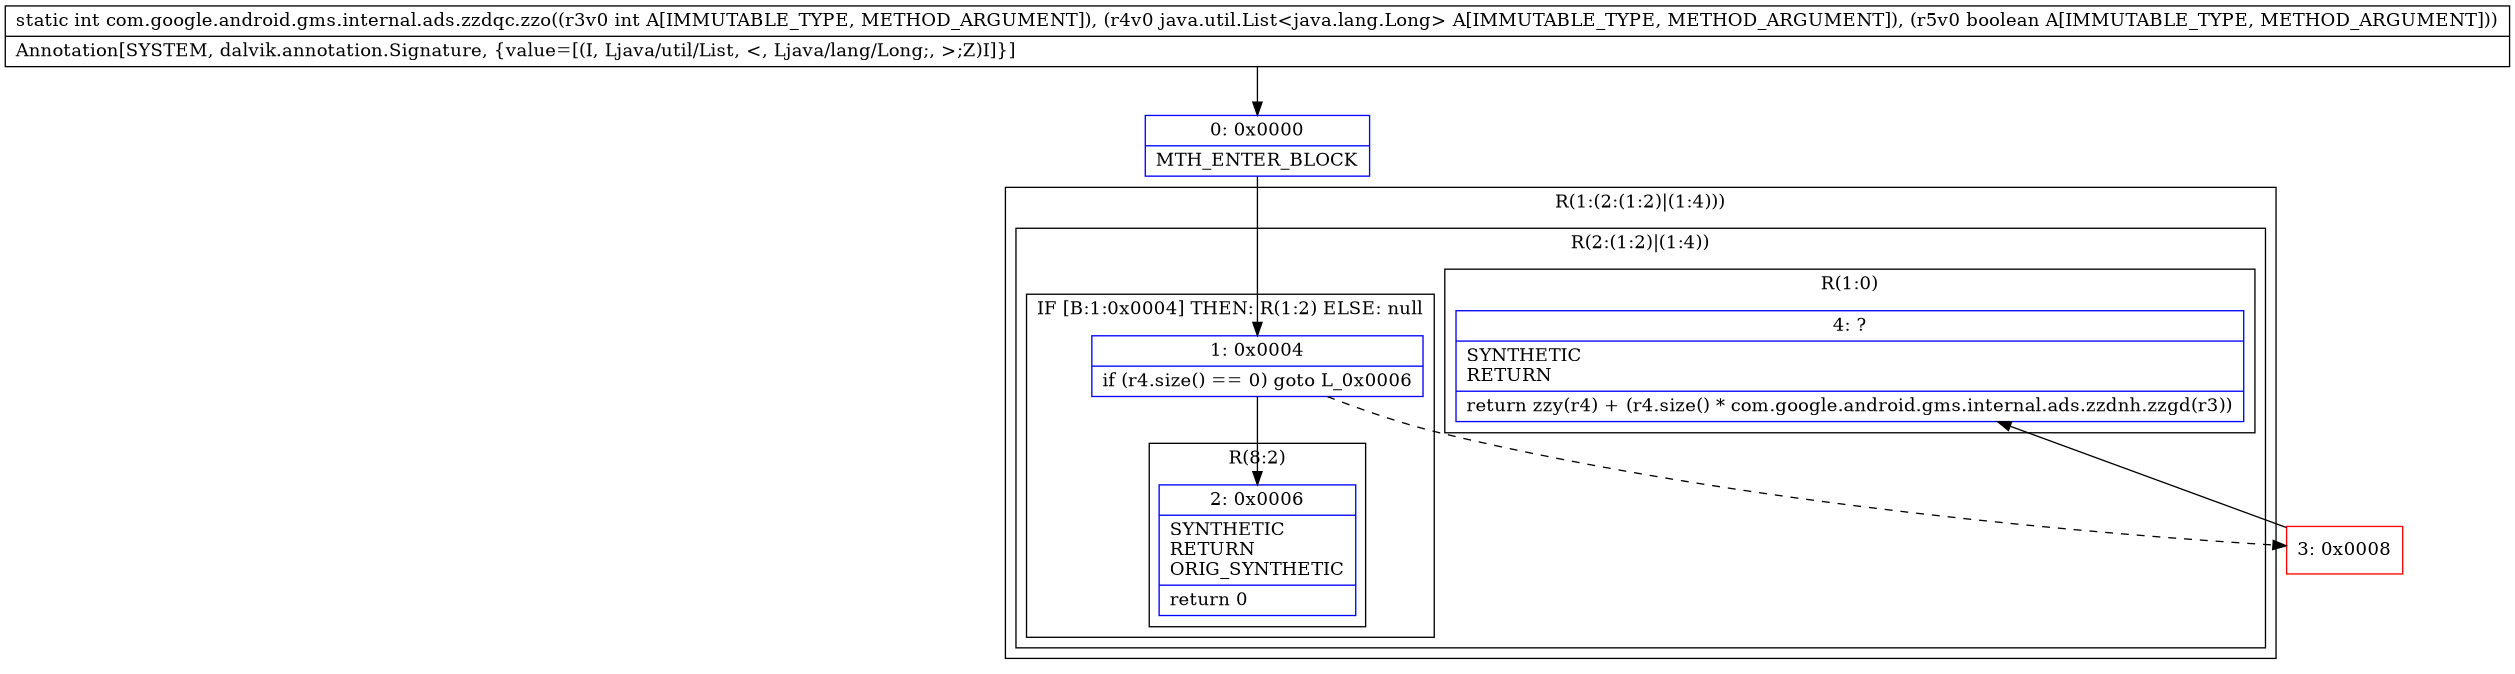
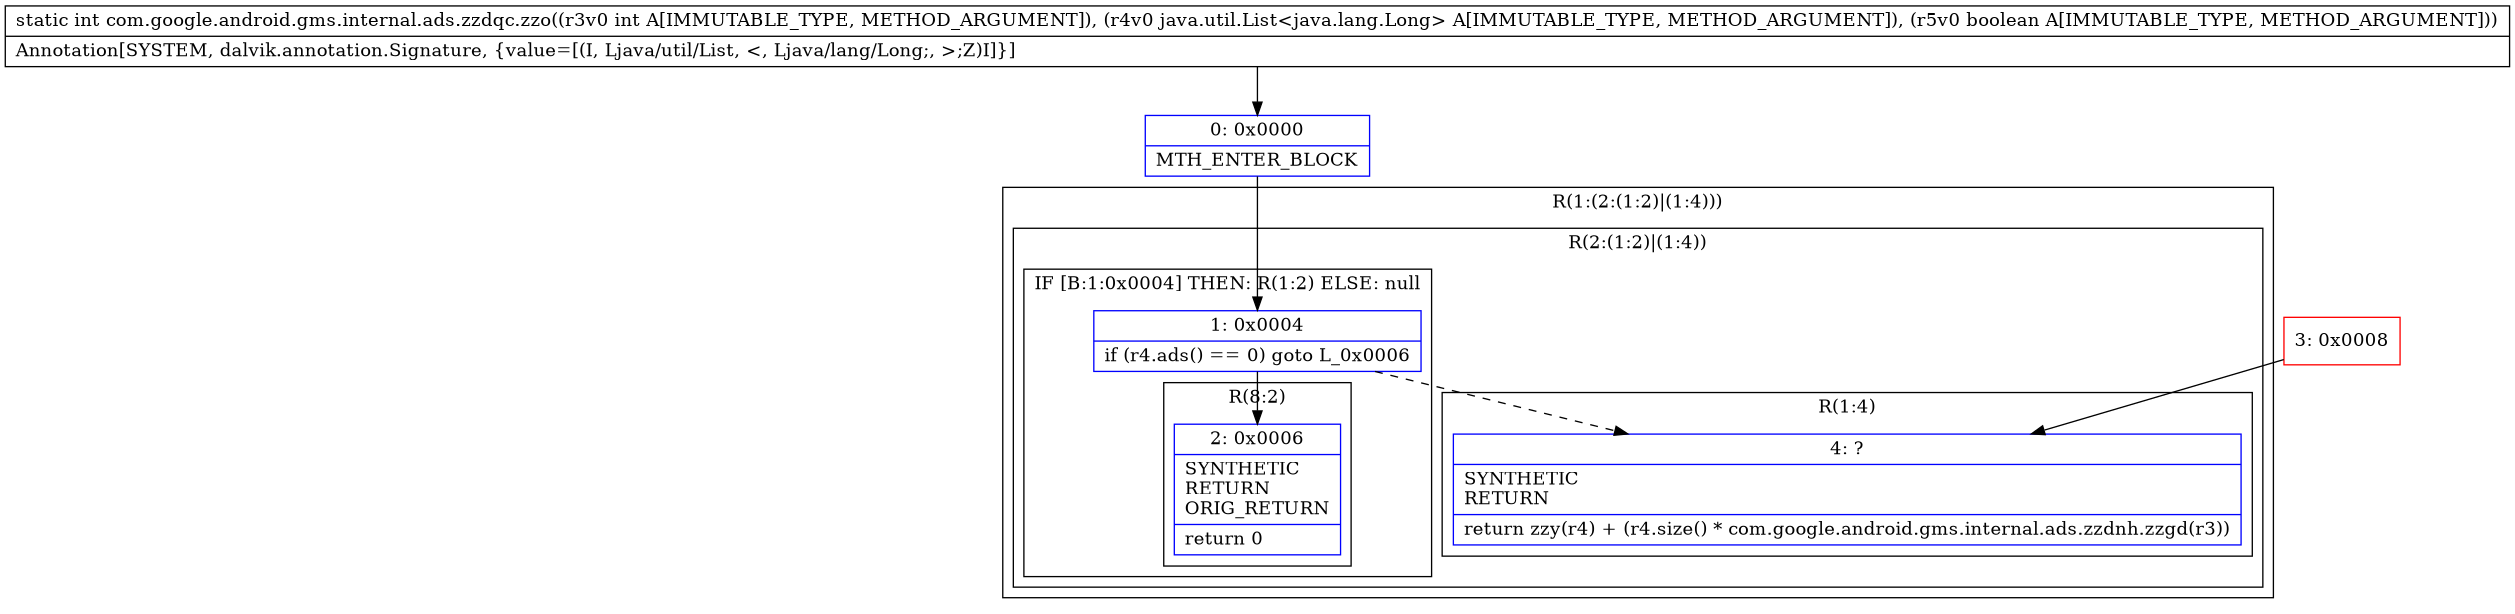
  digraph {
    node [color=blue shape=record]
-   n1 [label="{2\:\ 0x0006|SYNTHETIC\lRETURN\lORIG_SYNTHETIC\l|return 0\l}"]
-   n2 [label="{1\:\ 0x0004|if (r4.size() == 0) goto L_0x0006\l}"]
+   n1 [label="{2\:\ 0x0006|SYNTHETIC\lRETURN\lORIG_RETURN\l|return 0\l}"]
+   n2 [label="{1\:\ 0x0004|if (r4.ads() == 0) goto L_0x0006\l}"]
    n3 [label="{4\:\ ?|SYNTHETIC\lRETURN\l|return zzy(r4) + (r4.size() * com.google.android.gms.internal.ads.zzdnh.zzgd(r3))\l}"]
    n4 [color=red label="{3\:\ 0x0008}"]
    n5 [label="{0\:\ 0x0000|MTH_ENTER_BLOCK\l}"]
    n6 [label="{static int com.google.android.gms.internal.ads.zzdqc.zzo((r3v0 int A[IMMUTABLE_TYPE, METHOD_ARGUMENT]), (r4v0 java.util.List\<java.lang.Long\> A[IMMUTABLE_TYPE, METHOD_ARGUMENT]), (r5v0 boolean A[IMMUTABLE_TYPE, METHOD_ARGUMENT]))  | Annotation[SYSTEM, dalvik.annotation.Signature, \{value=[(I, Ljava\/util\/List, \<, Ljava\/lang\/Long;, \>;Z)I]\}]\l}" color=""]
    subgraph cluster_1 {
      label="R(1:(2:(1:2)|(1:4)))"
      subgraph cluster_2 {
        label="R(2:(1:2)|(1:4))"
        subgraph cluster_3 {
          label="IF [B:1:0x0004] THEN: R(1:2) ELSE: null"
          n2
          subgraph cluster_4 {
            label="R(8:2)"
            n1
          }
        }
        subgraph cluster_5 {
-         label="R(1:0)"
+         label="R(1:4)"
          n3
        }
      }
    }
    n2 -> n1
-   n2 -> n4 [style=dashed]
+   n2 -> n3 [style=dashed]
    n4 -> n3
    n5 -> n2
    n6 -> n5
  }
